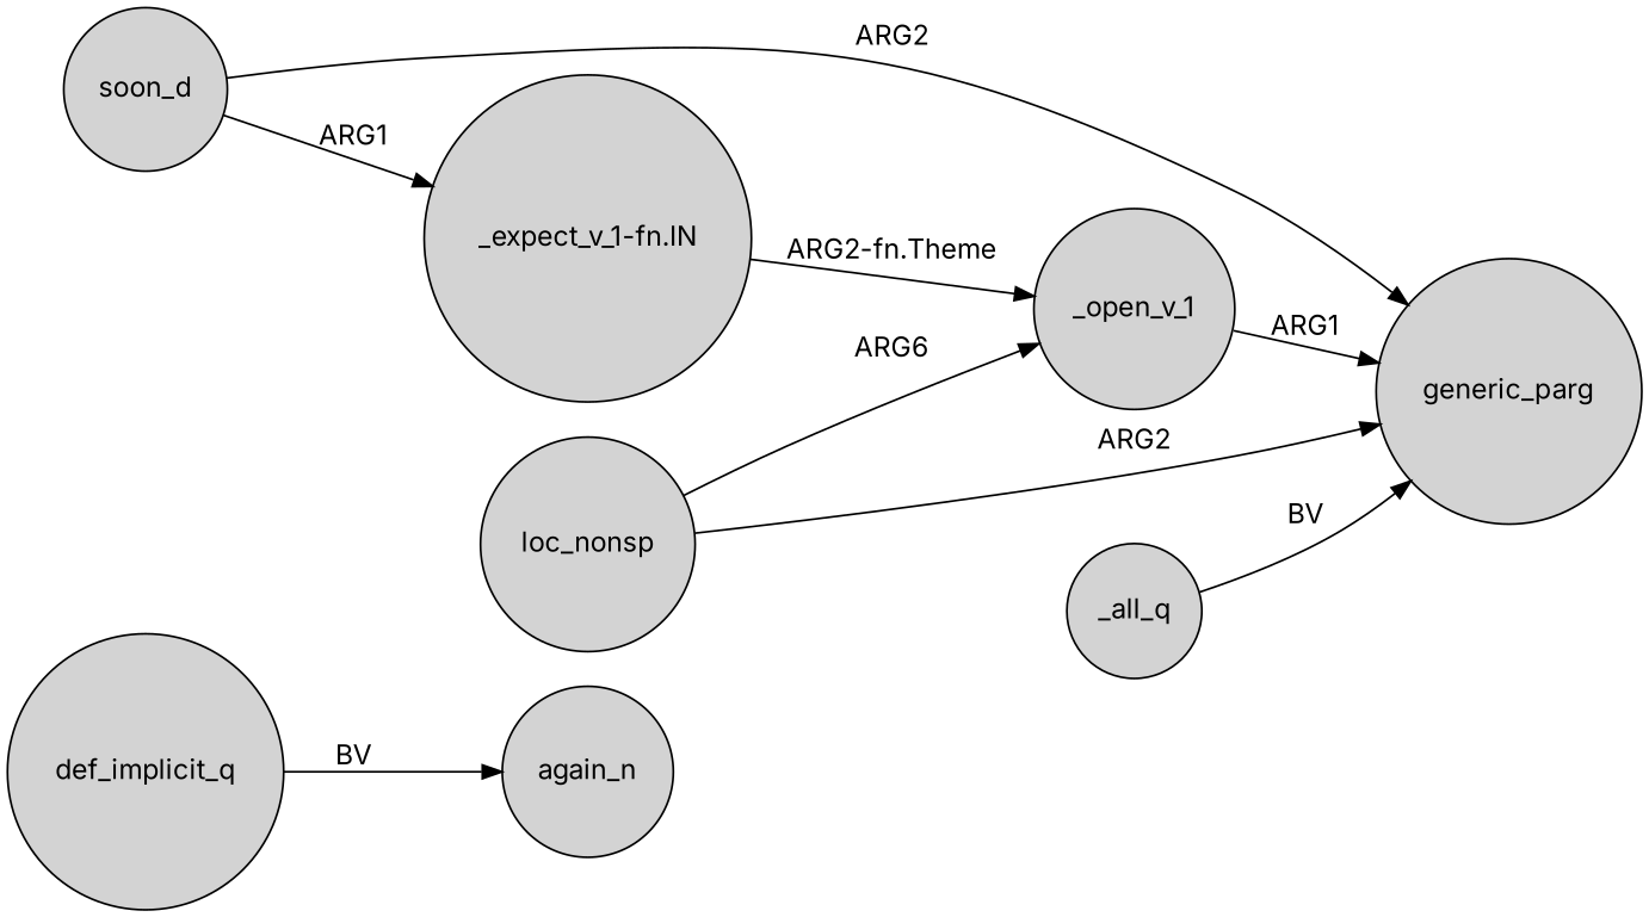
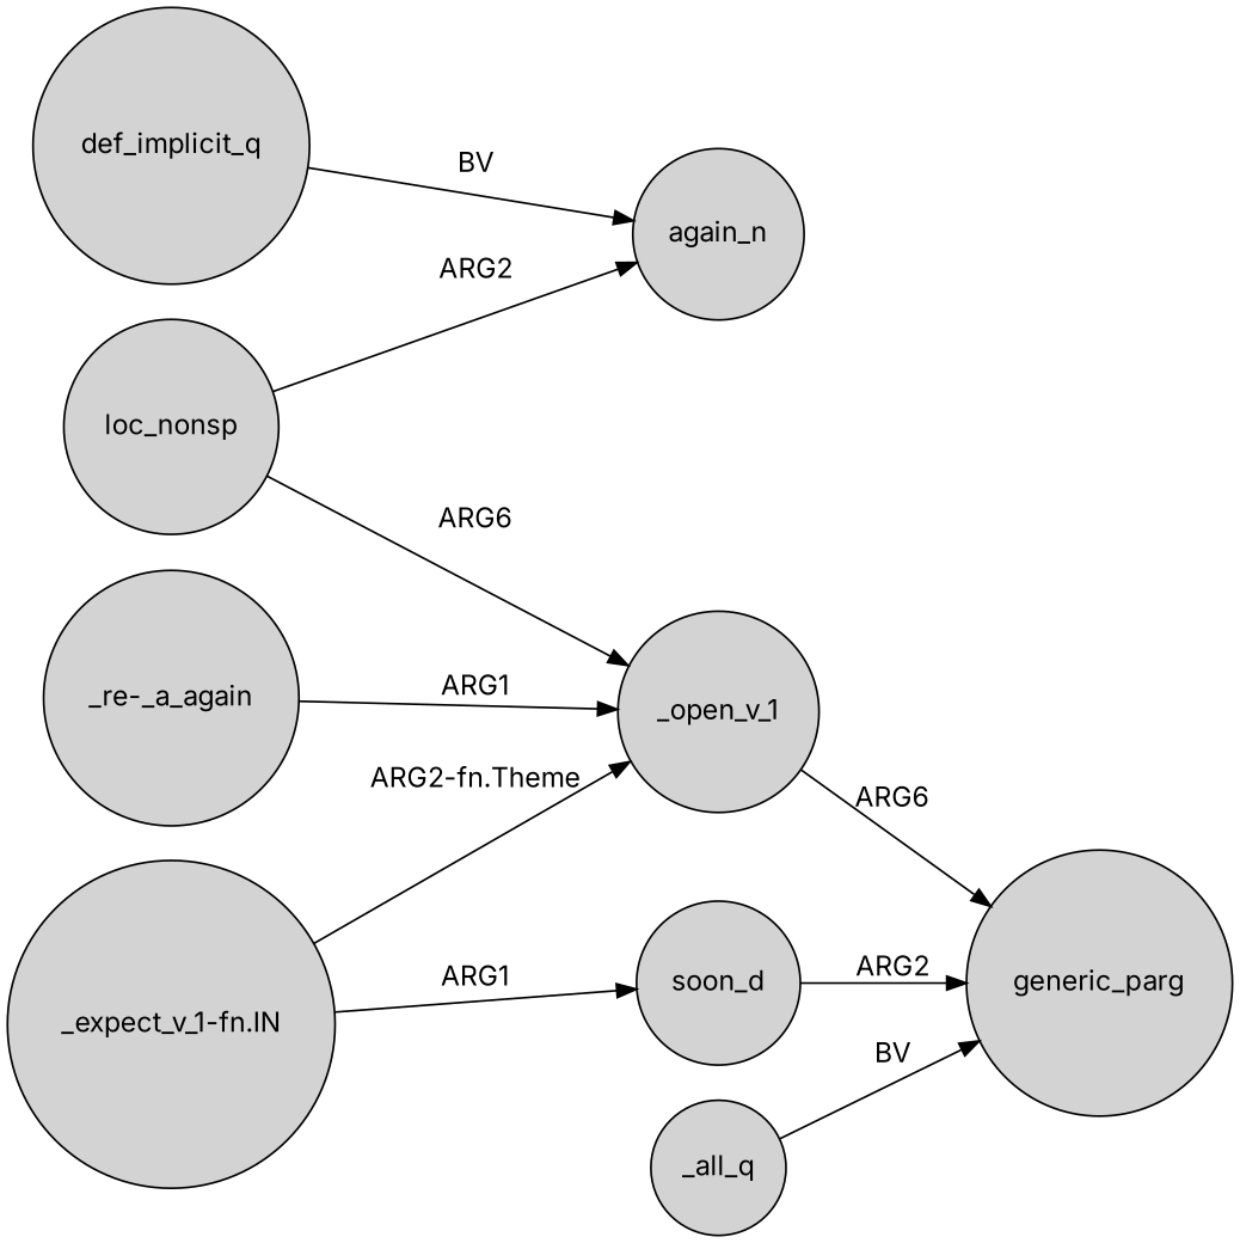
  digraph {
    fontname=Inter
    rankdir=LR
    node [fontname=Inter shape=circle style=filled]
    edge [fontname=Inter]
    n1 [label=again_n]
    n2 [label=generic_parg]
    _open_v_1
+   "_re-_a_again"
    n5 [label=soon_d]
    "_expect_v_1-fn.IN"
    loc_nonsp
    def_implicit_q
    _all_q
-   _open_v_1 -> n2 [label=ARG1]
+   _open_v_1 -> n2 [label=ARG6]
+   "_re-_a_again" -> _open_v_1 [label=ARG1]
    n5 -> n2 [label=ARG2]
-   n5 -> "_expect_v_1-fn.IN" [label=ARG1]
+   "_expect_v_1-fn.IN" -> n5 [label=ARG1]
    "_expect_v_1-fn.IN" -> _open_v_1 [label="ARG2-fn.Theme"]
-   loc_nonsp -> n2 [label=ARG2]
+   loc_nonsp -> n1 [label=ARG2]
    loc_nonsp -> _open_v_1 [label=ARG6]
    def_implicit_q -> n1 [label=BV]
    _all_q -> n2 [label=BV]
  }
